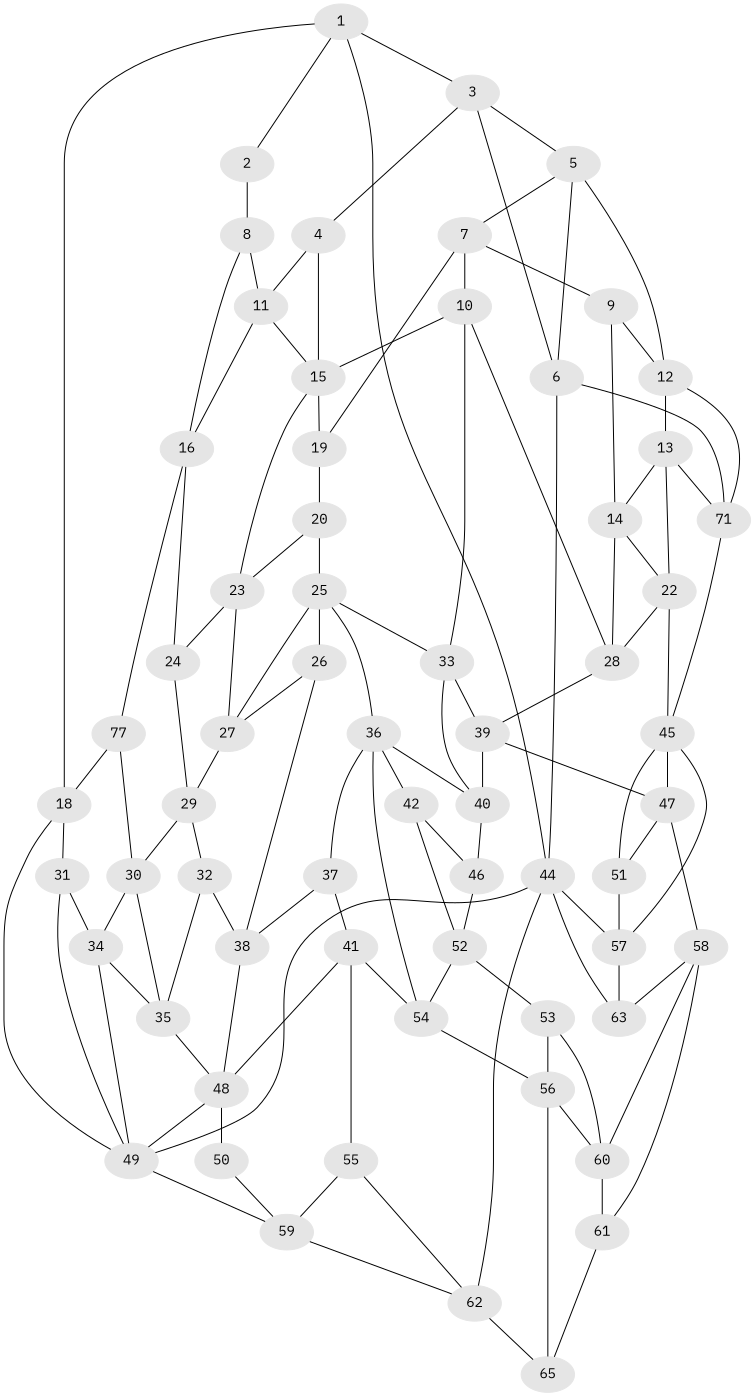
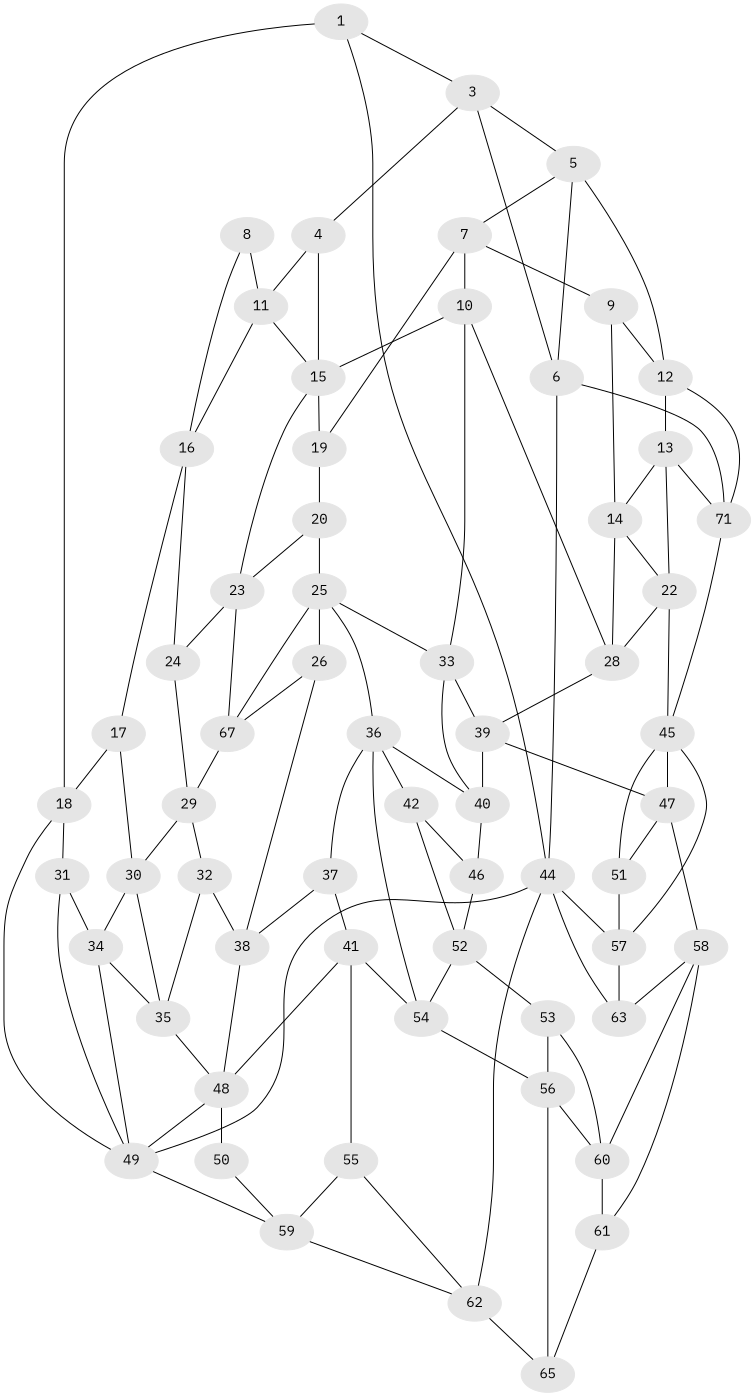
  graph {
    fontname="IBM Plex Mono"
    node [color=gray90 fontname="IBM Plex Mono" style=filled]
    edge [fontname="IBM Plex Mono" weight=1.0]
    1
-   2
    3
    18
    44
    8
    4
    5
    6
    31
    49
    57
    62
    63
    11
    16
    15
    7
    12
    n20 [label=71]
    19
    23
    9
    10
    13
    45
    14
    28
    33
    20
-   17 [label=77]
+   17
    24
    22
    39
    40
-   27
+   27 [label=67]
    30
    29
    34
    35
    59
    25
    26
    36
    47
    51
    32
    38
    37
    42
    54
    48
    46
    50
    41
    52
    55
    58
    56
    53
    65
    60
    61
-   1 -- 2
    1 -- 3
    1 -- 18
    1 -- 44
-   2 -- 8 [weight=2.0]
    3 -- 4
    3 -- 5
    3 -- 6
    18 -- 31
    18 -- 49
    44 -- 49
    44 -- 57
    44 -- 62
    44 -- 63
    8 -- 11
    8 -- 16
    4 -- 11
    4 -- 15
    5 -- 6
    5 -- 7
    5 -- 12
    6 -- 44
    6 -- n20
    31 -- 49
    31 -- 34
    49 -- 59
    57 -- 63
    62 -- 65
    11 -- 16
    11 -- 15
    16 -- 17
    16 -- 24
    15 -- 19
    15 -- 23
    7 -- 19
    7 -- 9
    7 -- 10
    12 -- n20
    12 -- 13
    n20 -- 45
    19 -- 20
    23 -- 24
    23 -- 27
    9 -- 12
    9 -- 14
    10 -- 15
    10 -- 28
    10 -- 33
    13 -- n20
    13 -- 14
    13 -- 22
    45 -- 57
    45 -- 47
    45 -- 51 [weight=2.0]
    14 -- 28
    14 -- 22
    28 -- 39
    33 -- 39
    33 -- 40
    20 -- 23
    20 -- 25
    17 -- 18
    17 -- 30
    24 -- 29
    22 -- 45
    22 -- 28
    39 -- 40
    39 -- 47
    40 -- 46
    27 -- 29
    30 -- 34
    30 -- 35
    29 -- 30
    29 -- 32
    34 -- 49
    34 -- 35
    35 -- 48
    59 -- 62
    25 -- 33
    25 -- 27
    25 -- 26
    25 -- 36
    26 -- 27
    26 -- 38
    36 -- 40
    36 -- 37
    36 -- 42
    36 -- 54
    47 -- 51
    47 -- 58
    51 -- 57
    32 -- 35
    32 -- 38
    38 -- 48
    37 -- 38
    37 -- 41
    42 -- 46
    42 -- 52
    54 -- 56
    48 -- 49
    48 -- 50 [weight=2.0]
    46 -- 52
    50 -- 59
    41 -- 54
    41 -- 48
    41 -- 55
    52 -- 54
    52 -- 53
    55 -- 62
    55 -- 59
    58 -- 63
    58 -- 60
    58 -- 61
    56 -- 65
    56 -- 60
    53 -- 56
    53 -- 60
    60 -- 61
    61 -- 65
  }
